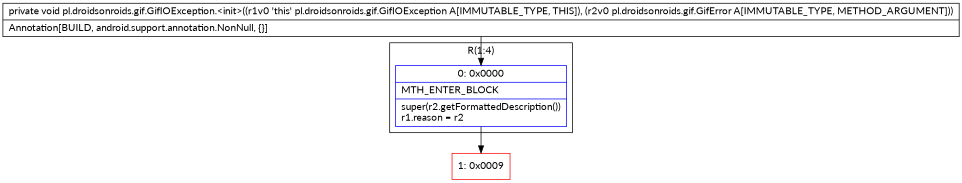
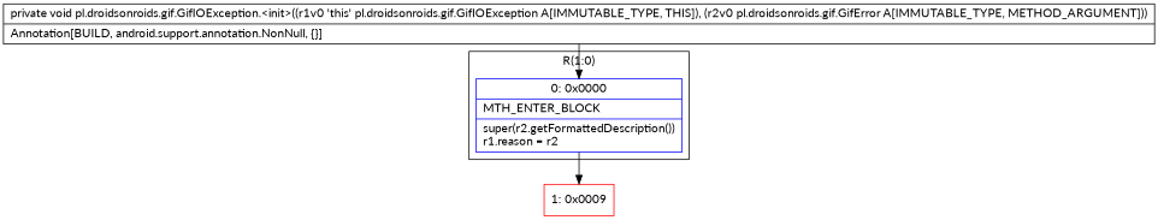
  digraph {
    fontname=Lato
    node [shape=record fontname=Lato]
    edge [fontname=Lato]
    n1 [color=blue label="{0\:\ 0x0000|MTH_ENTER_BLOCK\l|super(r2.getFormattedDescription())\lr1.reason = r2\l}"]
    n2 [color=red label="{1\:\ 0x0009}"]
    n3 [label="{private void pl.droidsonroids.gif.GifIOException.\<init\>((r1v0 'this' pl.droidsonroids.gif.GifIOException A[IMMUTABLE_TYPE, THIS]), (r2v0 pl.droidsonroids.gif.GifError A[IMMUTABLE_TYPE, METHOD_ARGUMENT]))  | Annotation[BUILD, android.support.annotation.NonNull, \{\}]\l}"]
    subgraph cluster_1 {
-     label="R(1:4)"
+     label="R(1:0)"
      n1
    }
    n1 -> n2
    n3 -> n1
  }
